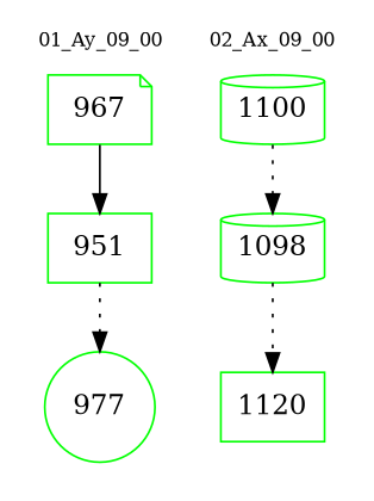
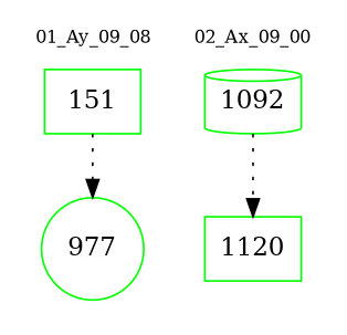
  digraph {
    node [color=green shape=box]
    edge [color=black style=dotted]
-   n1 [label=967 shape=note]
-   n2 [label=951]
+   n2 [label=151]
    n3 [label=977 shape=circle]
-   n4 [label=1100 shape=cylinder]
-   n5 [label=1098 shape=cylinder]
+   n5 [label=1092 shape=cylinder]
    n6 [label=1120]
    subgraph cluster_1 {
      color=white
      fontsize=10
-     label="01_Ay_09_00"
-     n1
+     label="01_Ay_09_08"
      n2
      n3
    }
    subgraph cluster_2 {
      color=white
      fontsize=10
      label="02_Ax_09_00"
-     n4
      n5
      n6
    }
-   n1 -> n2 [style=solid]
    n2 -> n3
-   n4 -> n5
    n5 -> n6
  }
